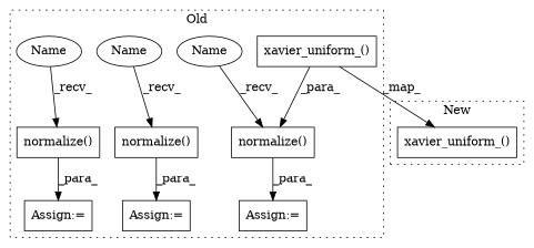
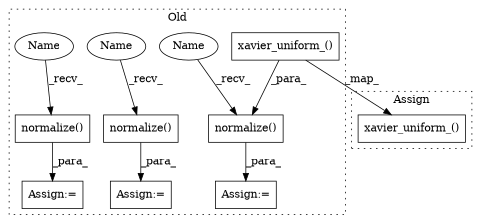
  digraph {
    node [a=75 l="12,16" shape=box]
    n1 [l="24,1" label="xavier_uniform_()" s="1206,1259"]
    n2 [label="normalize()" s="1194,1260"]
    n3 [a=68 l=3 label="Assign:=" s=1191]
    n4 [label="normalize()" s="1078,1137"]
    n5 [a=68 l=3 label="Assign:=" s=1075]
    n6 [label="normalize()" s="1317,1383"]
    n7 [a=68 l=3 label="Assign:=" s=1314]
    n8 [a=87 l=1 label=Name s=1078 shape=ellipse]
    n9 [a=87 l=1 label=Name s=1194 shape=ellipse]
    n10 [a=87 l=1 label=Name s=1317 shape=ellipse]
    n11 [l="24,1" label="xavier_uniform_()" s="1093,1141"]
    subgraph cluster_1 {
      label=Old
      style=dotted
      n1
      n2
      n3
      n4
      n5
      n6
      n7
      n8
      n9
      n10
    }
    subgraph cluster_2 {
-     label=New
+     label=Assign
      style=dotted
      n11
    }
    n1 -> n2 [label=_para_]
    n1 -> n11 [label=_map_]
    n2 -> n3 [label=_para_]
    n4 -> n5 [label=_para_]
    n6 -> n7 [label=_para_]
    n8 -> n4 [label=_recv_]
    n9 -> n2 [label=_recv_]
    n10 -> n6 [label=_recv_]
  }
